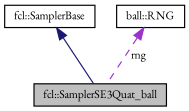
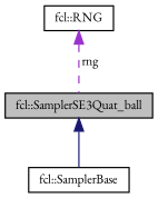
  digraph {
    fontname="EB Garamond"
    node [color=black fillcolor=white fontname="EB Garamond" fontsize=10 shape=record style=filled]
    edge [dir=back fontname="EB Garamond" fontsize=10 labelfontname=FreeSans labelfontsize=10]
    n1 [fillcolor=grey75 fontcolor=black height=0.2 label="fcl::SamplerSE3Quat_ball" width=0.4]
    n2 [height=0.2 label="fcl::SamplerBase" width=0.4]
-   n3 [height=0.2 label="ball::RNG" width=0.4]
-   n2 -> n1 [color=midnightblue style=solid]
+   n3 [height=0.2 label="fcl::RNG" width=0.4]
+   n1 -> n2 [color=midnightblue style=solid]
    n3 -> n1 [color=darkorchid3 label=" rng" style=dashed]
  }
